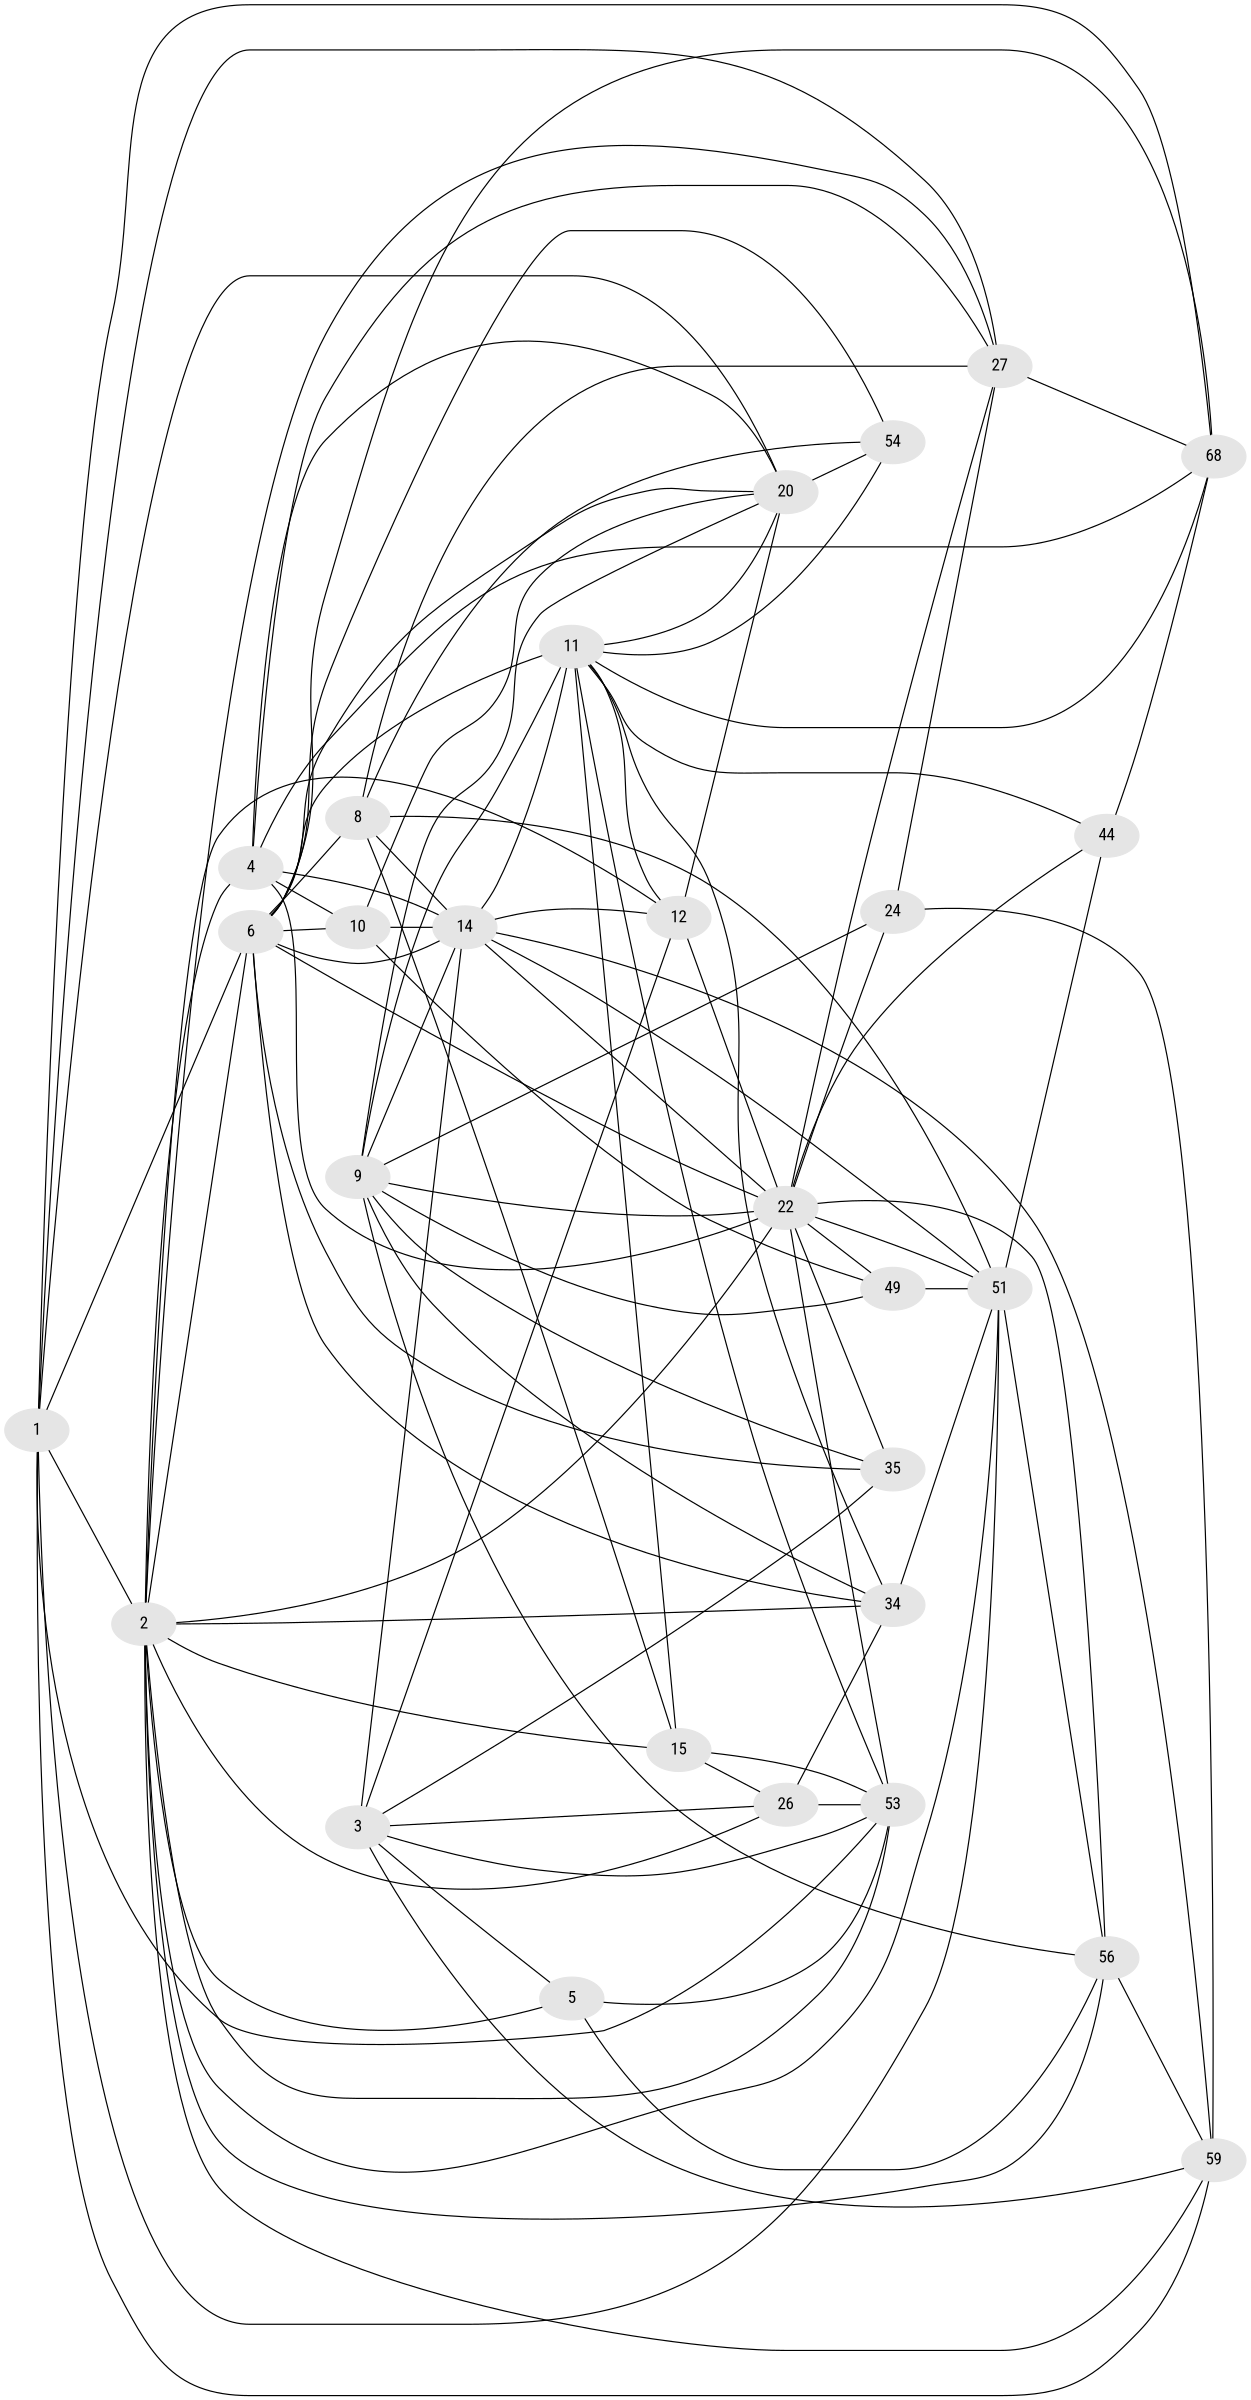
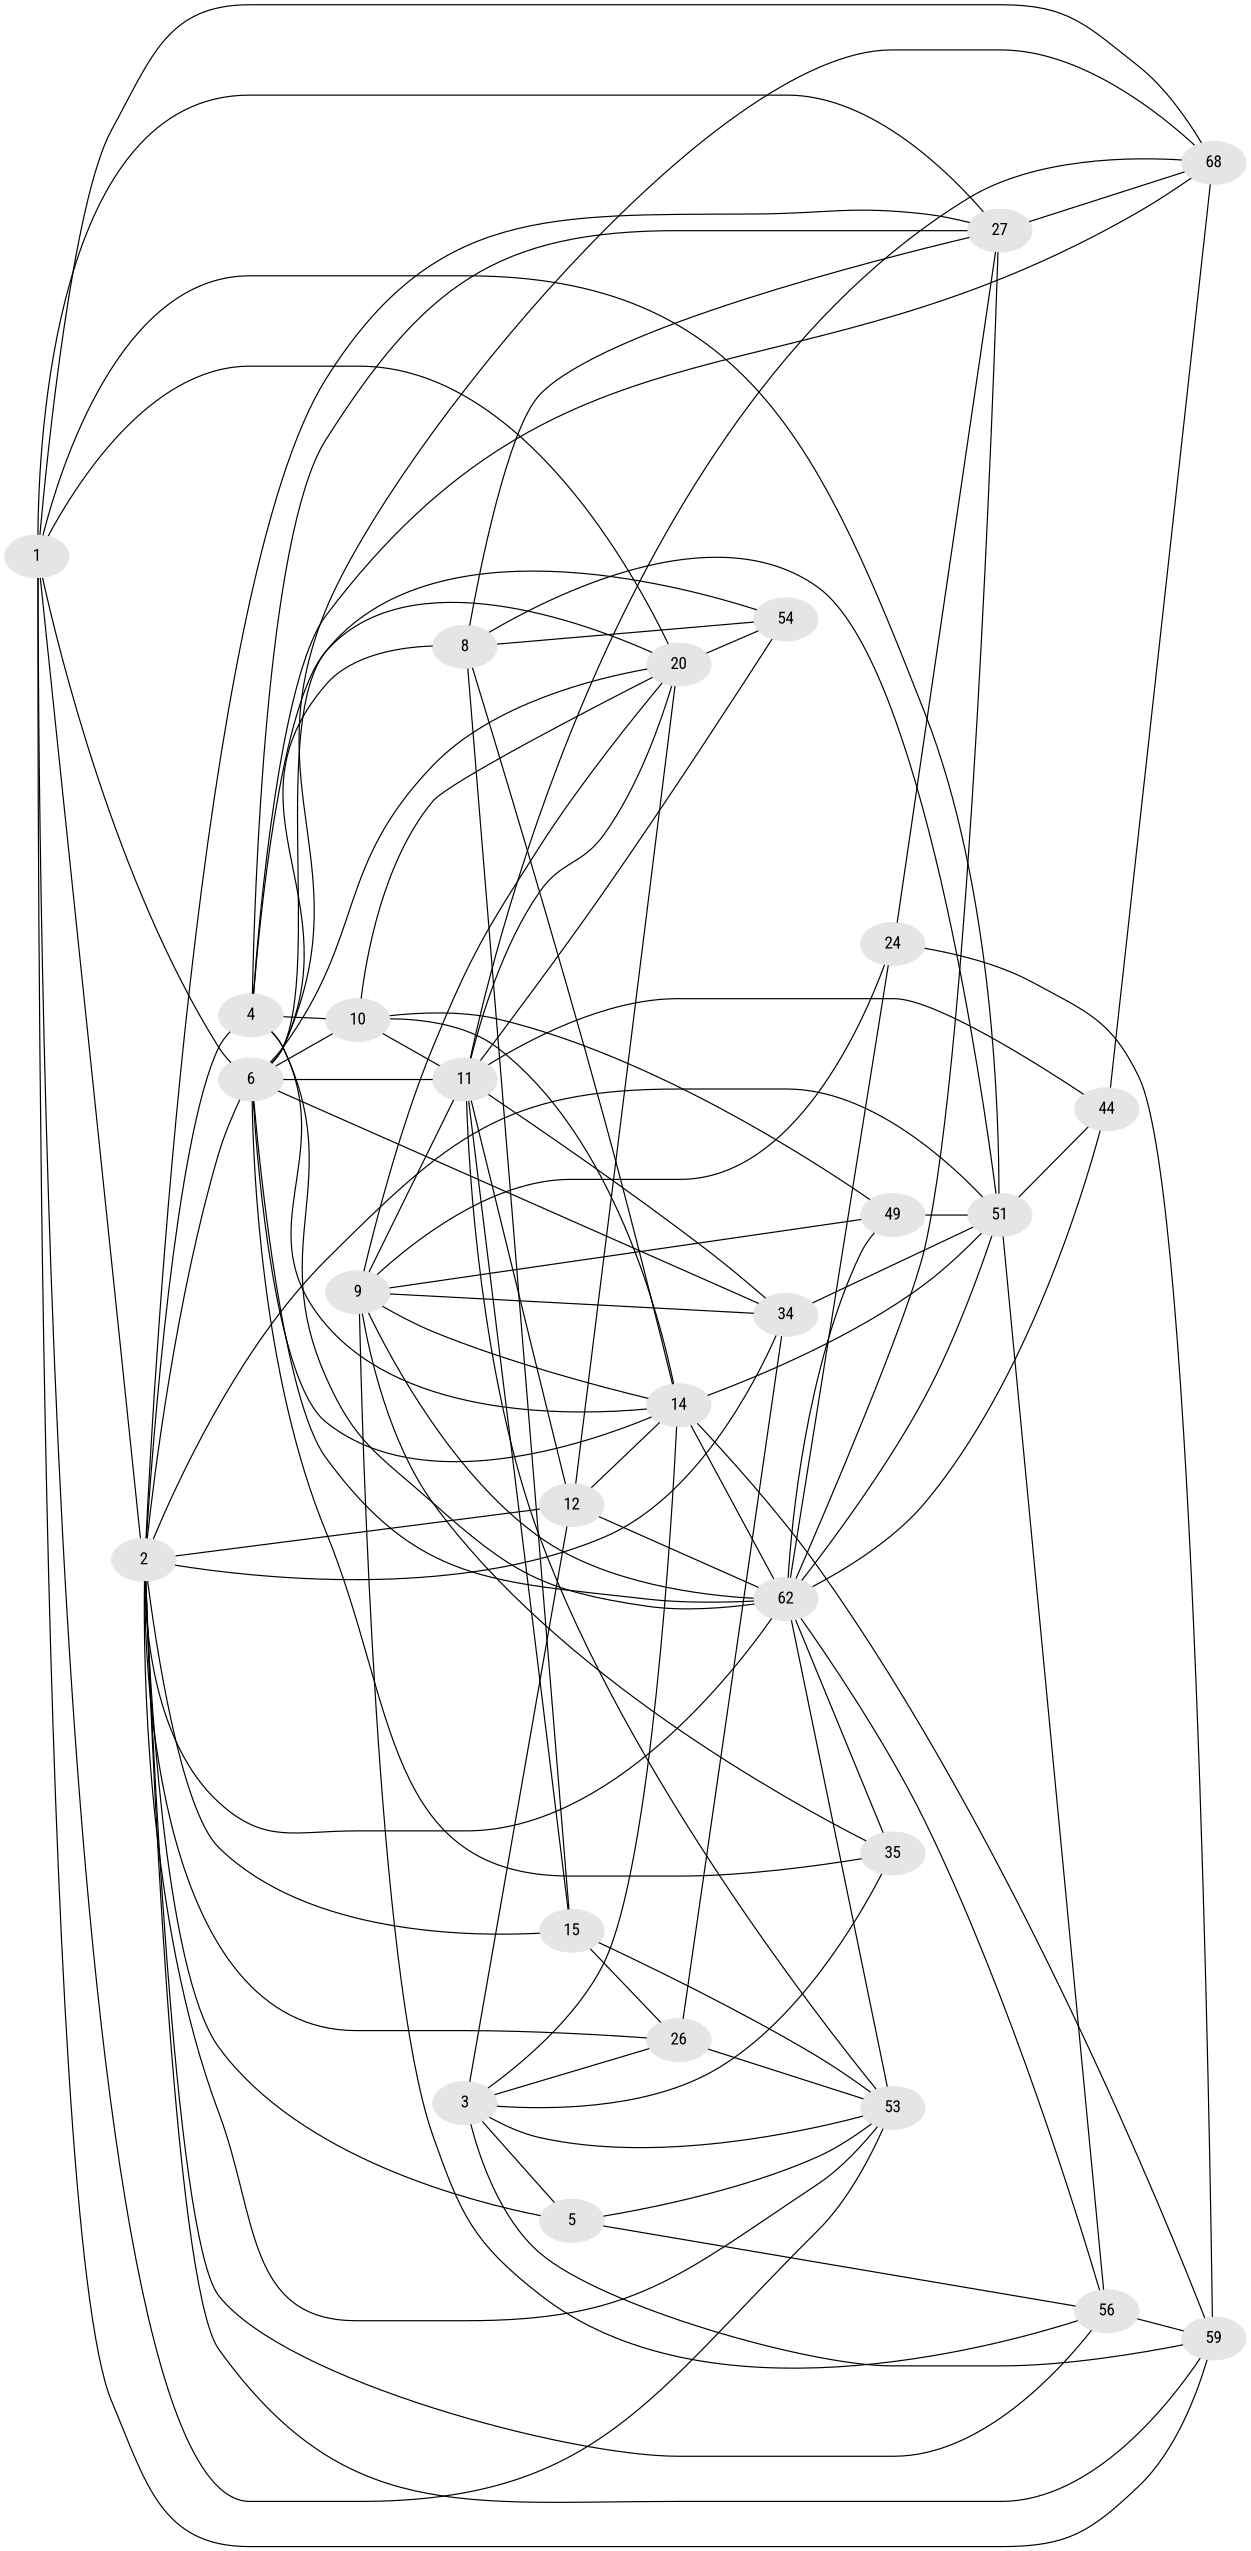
  graph {
    fontname="Roboto Condensed"
    rankdir=LR
    node [color=gray90 fontname="Roboto Condensed" style=filled]
    edge [fontname="Roboto Condensed"]
    1 [super="+7"]
    2 [super="+28+42+32"]
    6 [super="+40+16+45+13"]
    20 [super="+44"]
    27 [super="+30"]
    51 [super="+72+58"]
    53 [super="+92+90+67"]
    59 [super="+63"]
    68 [super="+73"]
    4 [super="+74+41+79"]
    5 [super="+17"]
    12 [super="+48+82"]
    15 [super="+19+85"]
-   22 [super="+31+25+86"]
+   22 [super="+31+25+86" label=62]
    26 [super="+95"]
    34 [super="+35"]
    56 [super="+77"]
    14 [super="+89+37"]
    n19 [label=35]
    10 [super="+36"]
    8 [super="+33+29"]
    11 [super="+88+18"]
    54
    n24 [label=44]
    24
    49
    3 [super="+69+66"]
    9 [super="+65+21"]
    1 -- 2 [weight=2]
    1 -- 6
    1 -- 20 [weight=3]
    1 -- 27
    1 -- 51
    1 -- 53 [weight=2]
    1 -- 59
    1 -- 68
    2 -- 6
    2 -- 27
    2 -- 51 [weight=2]
    2 -- 53
    2 -- 59
    2 -- 4 [weight=2]
    2 -- 5
    2 -- 12 [weight=3]
    2 -- 15 [weight=2]
    2 -- 22
    2 -- 26
    2 -- 34
    2 -- 56
    6 -- 20
    6 -- 68
    6 -- 22
    6 -- 34
    6 -- 14
    6 -- n19
    6 -- 10
    6 -- 8
    6 -- 11 [weight=3]
    6 -- 54
    20 -- 54
    27 -- 68
    51 -- 56
    51 -- n24
    4 -- 20 [weight=2]
    4 -- 27
    4 -- 68
    4 -- 22
    4 -- 14 [weight=2]
    4 -- 10
    5 -- 53
    5 -- 56
    12 -- 20
    12 -- 22
    12 -- 14
    15 -- 53
    15 -- 26
    22 -- 27
    22 -- 51
    22 -- 53
    22 -- 56
    22 -- n19
    22 -- n24
    22 -- 24
    22 -- 49
    26 -- 53
    26 -- 34
    34 -- 51
    56 -- 59
    14 -- 51 [weight=2]
    14 -- 59
    14 -- 22
    10 -- 20
    10 -- 14
-   14 -- 11
+   10 -- 11
    10 -- 49
    8 -- 27
    8 -- 51
    8 -- 15
    8 -- 14
    8 -- 54
    11 -- 20
    11 -- 53 [weight=2]
    11 -- 68
    11 -- 12
    11 -- 15 [weight=3]
    11 -- 34
    11 -- 54
    11 -- n24
    n24 -- 68
    24 -- 27
    24 -- 59
    49 -- 51
    3 -- 53
    3 -- 59
    3 -- 5
    3 -- 12
    3 -- 26 [weight=2]
    3 -- 14
    3 -- n19
    9 -- 20 [weight=2]
    9 -- 22
    9 -- 34
    9 -- 56
    9 -- 14
    9 -- n19
    9 -- 11
    9 -- 24
    9 -- 49
  }
